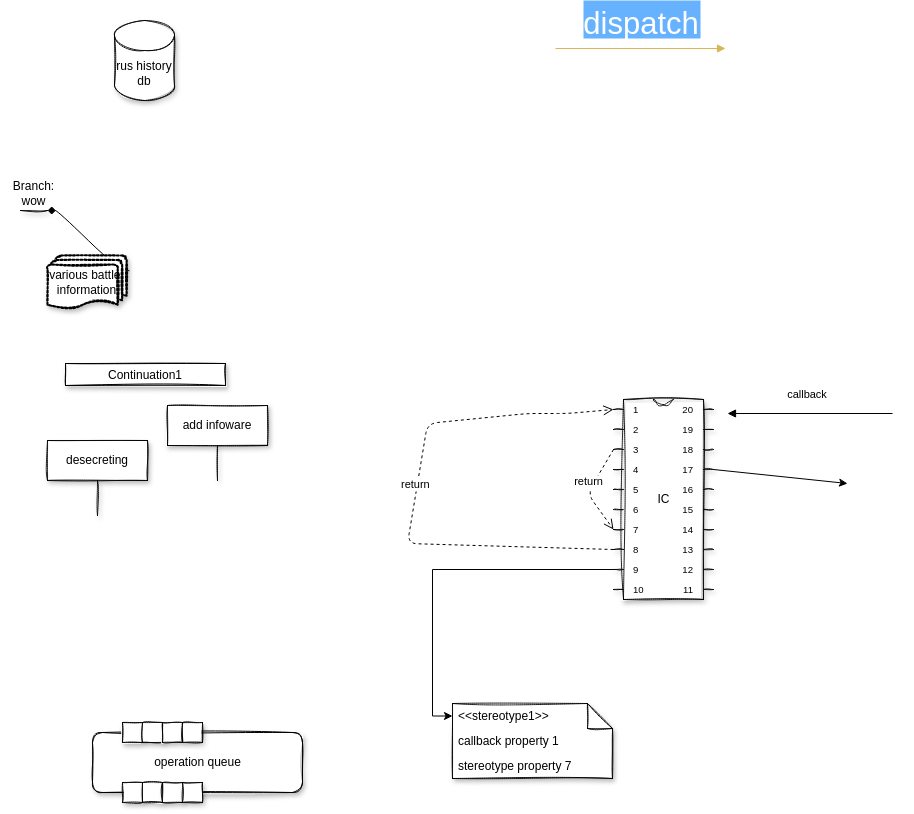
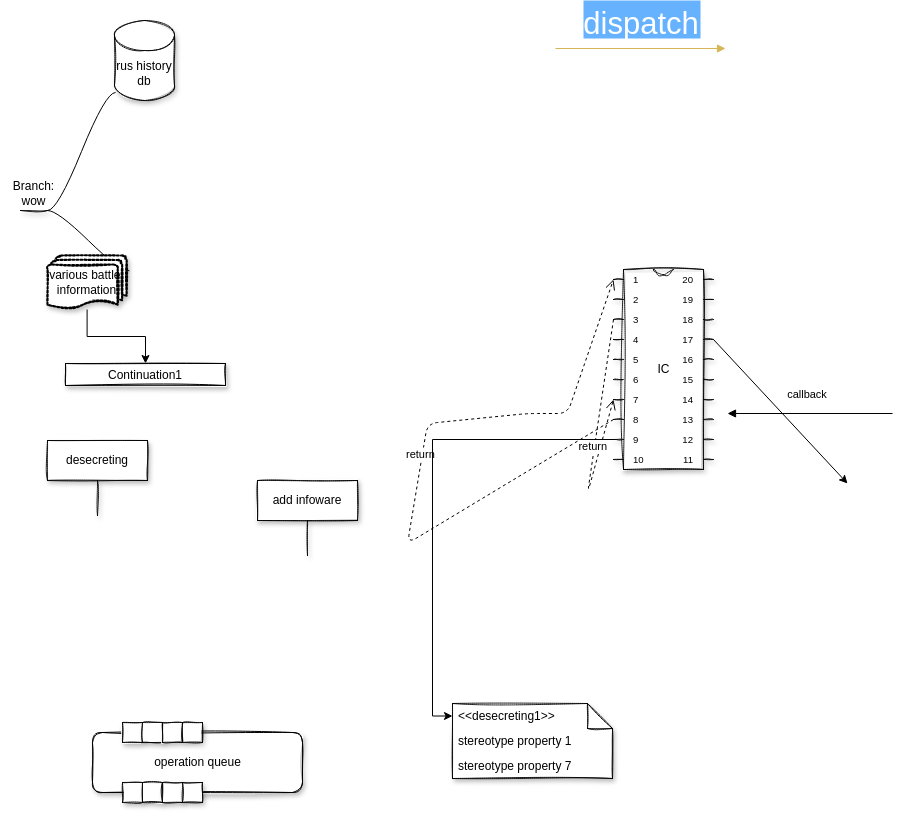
  <mxCell id="0" />
  <mxCell id="1" parent="0" />
  <mxCell id="2" value="return" style="verticalAlign=bottom;endArrow=open;dashed=1;endSize=8;exitX=0;exitY=0;shadow=0;strokeWidth=1;entryX=0;entryY=0;entryDx=0;entryDy=130;entryPerimeter=0;exitDx=0;exitDy=50;exitPerimeter=0;" parent="1" source="7" target="7" edge="1"><mxGeometry relative="1" as="geometry"><mxPoint x="387" y="503" as="targetPoint" /><mxPoint x="562" y="405" as="sourcePoint" /><Array as="points"><mxPoint x="587" y="493" /></Array></mxGeometry></mxCell>
  <mxCell id="3" value="dispatch" style="verticalAlign=bottom;endArrow=block;entryX=0;entryY=0;shadow=0;strokeWidth=1;fillColor=#fff2cc;strokeColor=#d6b656;labelBorderColor=none;fontSize=31;labelBackgroundColor=#66B2FF;fontColor=#FFFFFF;" parent="1" edge="1"><mxGeometry x="0.012" y="9" relative="1" as="geometry"><mxPoint x="555" y="48" as="sourcePoint" /><mxPoint x="725" y="48" as="targetPoint" /><mxPoint as="offset" /></mxGeometry></mxCell>
  <mxCell id="4" value="callback" style="verticalAlign=bottom;endArrow=block;entryX=1;entryY=0;shadow=0;strokeWidth=1;" parent="1" edge="1"><mxGeometry x="0.03" y="-10" relative="1" as="geometry"><mxPoint x="892" y="413" as="sourcePoint" /><mxPoint x="727" y="413" as="targetPoint" /><mxPoint as="offset" /></mxGeometry></mxCell>
  <mxCell id="5" value="return" style="verticalAlign=bottom;endArrow=open;dashed=1;endSize=8;exitX=0;exitY=0;shadow=0;strokeWidth=1;entryX=0;entryY=0;entryDx=0;entryDy=10;entryPerimeter=0;exitDx=0;exitDy=150;exitPerimeter=0;" parent="1" source="7" target="7" edge="1"><mxGeometry relative="1" as="geometry"><mxPoint x="577" y="333" as="targetPoint" /><mxPoint x="397" y="369" as="sourcePoint" /><Array as="points"><mxPoint x="407" y="543" /><mxPoint x="427" y="423" /><mxPoint x="527" y="413" /><mxPoint x="567" y="413" /></Array></mxGeometry></mxCell>
  <mxCell id="6" value="" style="edgeStyle=orthogonalEdgeStyle;rounded=0;orthogonalLoop=1;jettySize=auto;html=1;exitX=0;exitY=0;exitDx=0;exitDy=170;exitPerimeter=0;entryX=0;entryY=0.5;entryDx=0;entryDy=0;" edge="1" parent="1" source="7" target="30"><mxGeometry relative="1" as="geometry"><mxPoint x="663" y="679" as="targetPoint" /></mxGeometry></mxCell>
- <mxCell id="7" value="IC" style="shadow=1;dashed=1;align=center;html=1;strokeWidth=1;shape=mxgraph.electrical.logic_gates.dual_inline_ic;labelNames=a,b,c,d,e,f,g,h,i,j,k,l,m,n,o,p,q,r,s,t;dashPattern=1 1;sketch=1;curveFitting=1;jiggle=2;" vertex="1" parent="1"><mxGeometry x="613" y="399" width="100" height="200" as="geometry" /></mxCell>
+ <mxCell id="7" value="IC" style="shadow=1;dashed=1;align=center;html=1;strokeWidth=1;shape=mxgraph.electrical.logic_gates.dual_inline_ic;labelNames=a,b,c,d,e,f,g,h,i,j,k,l,m,n,o,p,q,r,s,t;dashPattern=1 1;sketch=1;curveFitting=1;jiggle=2;" vertex="1" parent="1"><mxGeometry x="613" y="269" width="100" height="200" as="geometry" /></mxCell>
  <mxCell id="8" value="" style="edgeStyle=none;orthogonalLoop=1;jettySize=auto;html=1;rounded=0;exitX=1;exitY=0;exitDx=0;exitDy=70;exitPerimeter=0;" edge="1" parent="1" source="7"><mxGeometry width="80" relative="1" as="geometry"><mxPoint x="727" y="283" as="sourcePoint" /><mxPoint x="847" y="483" as="targetPoint" /><Array as="points" /></mxGeometry></mxCell>
  <mxCell id="9" value="rus history db" style="shape=cylinder3;whiteSpace=wrap;html=1;boundedLbl=1;backgroundOutline=1;size=15;shadow=1;dashed=1;dashPattern=1 1;sketch=1;" vertex="1" parent="1"><mxGeometry x="114" y="20" width="60" height="80" as="geometry" /></mxCell>
+ <mxCell id="10" style="edgeStyle=entityRelationEdgeStyle;rounded=0;orthogonalLoop=1;jettySize=auto;html=1;startArrow=none;endArrow=none;segment=10;curved=1;sourcePerimeterSpacing=0;targetPerimeterSpacing=0;entryX=0.017;entryY=0.9;entryDx=0;entryDy=0;entryPerimeter=0;" edge="1" parent="1" source="11" target="9"><mxGeometry relative="1" as="geometry"><mxPoint x="146" y="156" as="targetPoint" /></mxGeometry></mxCell>
  <mxCell id="11" value="Branch: wow" style="whiteSpace=wrap;html=1;shape=partialRectangle;top=0;left=0;bottom=1;right=0;points=[[0,1],[1,1]];fillColor=none;align=center;verticalAlign=bottom;routingCenterY=0.5;snapToPoint=1;recursiveResize=0;autosize=1;treeFolding=1;treeMoving=1;newEdgeStyle={&quot;edgeStyle&quot;:&quot;entityRelationEdgeStyle&quot;,&quot;startArrow&quot;:&quot;none&quot;,&quot;endArrow&quot;:&quot;none&quot;,&quot;segment&quot;:10,&quot;curved&quot;:1,&quot;sourcePerimeterSpacing&quot;:0,&quot;targetPerimeterSpacing&quot;:0};shadow=1;dashed=1;dashPattern=1 1;sketch=1;" vertex="1" parent="1"><mxGeometry x="20" y="174" width="27" height="36" as="geometry" /></mxCell>
- <mxCell id="12" value="" style="edgeStyle=entityRelationEdgeStyle;startArrow=none;endArrow=diamond;segment=10;curved=1;rounded=0;exitX=1.034;exitY=0.283;exitDx=0;exitDy=0;exitPerimeter=0;" edge="1" target="11" parent="1" source="14"><mxGeometry relative="1" as="geometry"><mxPoint x="215" y="334" as="sourcePoint" /></mxGeometry></mxCell>
+ <mxCell id="12" value="" style="edgeStyle=entityRelationEdgeStyle;startArrow=none;endArrow=none;segment=10;curved=1;rounded=0;exitX=1.034;exitY=0.283;exitDx=0;exitDy=0;exitPerimeter=0;" edge="1" target="11" parent="1" source="14"><mxGeometry relative="1" as="geometry"><mxPoint x="215" y="334" as="sourcePoint" /></mxGeometry></mxCell>
+ <mxCell id="13" value="" style="edgeStyle=orthogonalEdgeStyle;rounded=0;orthogonalLoop=1;jettySize=auto;html=1;entryX=0.5;entryY=0;entryDx=0;entryDy=0;" edge="1" parent="1" source="14" target="26"><mxGeometry relative="1" as="geometry"><mxPoint x="206.2" y="282" as="targetPoint" /></mxGeometry></mxCell>
  <mxCell id="14" value="various battle&amp;nbsp; information" style="strokeWidth=2;html=1;shape=mxgraph.flowchart.multi-document;whiteSpace=wrap;shadow=1;dashed=1;dashPattern=1 1;sketch=1;" vertex="1" parent="1"><mxGeometry x="47" y="255" width="79.2" height="54" as="geometry" /></mxCell>
  <mxCell id="15" value="operation queue" style="html=1;dashed=0;rounded=1;absoluteArcSize=1;arcSize=20;verticalAlign=middle;align=center;shadow=1;dashPattern=1 1;sketch=1;" vertex="1" parent="1"><mxGeometry x="92" y="732" width="210" height="60" as="geometry" /></mxCell>
  <mxCell id="16" value="" style="group;resizeWidth=0;resizeHeight=0;shadow=1;dashed=1;dashPattern=1 1;sketch=1;" vertex="1" parent="15"><mxGeometry width="80" height="20" relative="1" as="geometry"><mxPoint x="30" y="-10" as="offset" /></mxGeometry></mxCell>
  <mxCell id="17" value="" style="resizeWidth=0;resizeHeight=0;points=[[0,0],[0.5,0],[1,0]];shadow=1;dashed=1;dashPattern=1 1;sketch=1;" vertex="1" parent="16"><mxGeometry width="20" height="20" relative="1" as="geometry"><mxPoint as="offset" /></mxGeometry></mxCell>
  <mxCell id="18" value="" style="resizeWidth=0;resizeHeight=0;points=[[0,0],[0.5,0],[1,0]];shadow=1;dashed=1;dashPattern=1 1;sketch=1;" vertex="1" parent="16"><mxGeometry width="20" height="20" relative="1" as="geometry"><mxPoint x="20" as="offset" /></mxGeometry></mxCell>
  <mxCell id="19" value="" style="resizeWidth=0;resizeHeight=0;points=[[0,0],[0.5,0],[1,0]];shadow=1;dashed=1;dashPattern=1 1;sketch=1;" vertex="1" parent="16"><mxGeometry width="20" height="20" relative="1" as="geometry"><mxPoint x="40" as="offset" /></mxGeometry></mxCell>
  <mxCell id="20" value="" style="resizeWidth=0;resizeHeight=0;points=[[0,0],[0.5,0],[1,0]];shadow=1;dashed=1;dashPattern=1 1;sketch=1;" vertex="1" parent="16"><mxGeometry width="20" height="20" relative="1" as="geometry"><mxPoint x="60" as="offset" /></mxGeometry></mxCell>
  <mxCell id="21" value="" style="group;resizeWidth=0;resizeHeight=0;shadow=1;dashed=1;dashPattern=1 1;sketch=1;" vertex="1" parent="15"><mxGeometry y="1" width="80" height="20" relative="1" as="geometry"><mxPoint x="30" y="-10" as="offset" /></mxGeometry></mxCell>
  <mxCell id="22" value="" style="resizeWidth=0;resizeHeight=0;points=[[0,1],[0.5,1],[1,1]];shadow=1;dashed=1;dashPattern=1 1;sketch=1;" vertex="1" parent="21"><mxGeometry width="20" height="20" relative="1" as="geometry"><mxPoint as="offset" /></mxGeometry></mxCell>
  <mxCell id="23" value="" style="resizeWidth=0;resizeHeight=0;points=[[0,1],[0.5,1],[1,1]];shadow=1;dashed=1;dashPattern=1 1;sketch=1;" vertex="1" parent="21"><mxGeometry width="20" height="20" relative="1" as="geometry"><mxPoint x="20" as="offset" /></mxGeometry></mxCell>
  <mxCell id="24" value="" style="resizeWidth=0;resizeHeight=0;points=[[0,1],[0.5,1],[1,1]];shadow=1;dashed=1;dashPattern=1 1;sketch=1;" vertex="1" parent="21"><mxGeometry width="20" height="20" relative="1" as="geometry"><mxPoint x="40" as="offset" /></mxGeometry></mxCell>
  <mxCell id="25" value="" style="resizeWidth=0;resizeHeight=0;points=[[0,1],[0.5,1],[1,1]];shadow=1;dashed=1;dashPattern=1 1;sketch=1;" vertex="1" parent="21"><mxGeometry width="20" height="20" relative="1" as="geometry"><mxPoint x="60" as="offset" /></mxGeometry></mxCell>
  <mxCell id="26" value="Continuation1" style="dashed=0;shadow=1;dashPattern=1 1;sketch=1;rounded=0;" vertex="1" parent="1"><mxGeometry x="65" y="363" width="160" height="22" as="geometry" /></mxCell>
  <mxCell id="27" value="desecreting" style="shape=umlLifeline;perimeter=lifelinePerimeter;whiteSpace=wrap;html=1;container=1;collapsible=0;recursiveResize=0;outlineConnect=0;shadow=1;dashed=1;dashPattern=1 1;sketch=1;" vertex="1" parent="1"><mxGeometry x="47" y="440" width="100" height="75" as="geometry" /></mxCell>
- <mxCell id="28" value="add infoware" style="shape=umlLifeline;perimeter=lifelinePerimeter;whiteSpace=wrap;html=1;container=1;collapsible=0;recursiveResize=0;outlineConnect=0;shadow=1;dashed=1;dashPattern=1 1;sketch=1;" vertex="1" parent="1"><mxGeometry x="167" y="405" width="100" height="75" as="geometry" /></mxCell>
+ <mxCell id="28" value="add infoware" style="shape=umlLifeline;perimeter=lifelinePerimeter;whiteSpace=wrap;html=1;container=1;collapsible=0;recursiveResize=0;outlineConnect=0;shadow=1;dashed=1;dashPattern=1 1;sketch=1;" vertex="1" parent="1"><mxGeometry x="257" y="480" width="100" height="75" as="geometry" /></mxCell>
  <mxCell id="29" value="" style="shape=note2;size=25;childLayout=stackLayout;horizontalStack=0;resizeParent=1;resizeParentMax=0;resizeLast=0;collapsible=0;marginBottom=0;html=1;container=1;shadow=1;dashed=1;dashPattern=1 1;sketch=1;" vertex="1" parent="1"><mxGeometry x="452" y="703" width="160" height="75" as="geometry" /></mxCell>
- <mxCell id="30" value="&amp;lt;&amp;lt;stereotype1&amp;gt;&amp;gt;" style="text;html=1;strokeColor=none;fillColor=none;align=left;verticalAlign=middle;spacingLeft=4;spacingRight=4;overflow=hidden;rotatable=0;points=[[0,0.5],[1,0.5]];portConstraint=eastwest;shadow=1;dashed=1;dashPattern=1 1;sketch=1;" vertex="1" parent="29"><mxGeometry width="160" height="25" as="geometry" /></mxCell>
- <mxCell id="31" value="callback property 1" style="text;html=1;strokeColor=none;fillColor=none;align=left;verticalAlign=middle;spacingLeft=4;spacingRight=4;overflow=hidden;rotatable=0;points=[[0,0.5],[1,0.5]];portConstraint=eastwest;shadow=1;dashed=1;dashPattern=1 1;sketch=1;" vertex="1" parent="29"><mxGeometry y="25" width="160" height="25" as="geometry" /></mxCell>
+ <mxCell id="30" value="&amp;lt;&amp;lt;desecreting1&amp;gt;&amp;gt;" style="text;html=1;strokeColor=none;fillColor=none;align=left;verticalAlign=middle;spacingLeft=4;spacingRight=4;overflow=hidden;rotatable=0;points=[[0,0.5],[1,0.5]];portConstraint=eastwest;shadow=1;dashed=1;dashPattern=1 1;sketch=1;" vertex="1" parent="29"><mxGeometry width="160" height="25" as="geometry" /></mxCell>
+ <mxCell id="31" value="stereotype property 1" style="text;html=1;strokeColor=none;fillColor=none;align=left;verticalAlign=middle;spacingLeft=4;spacingRight=4;overflow=hidden;rotatable=0;points=[[0,0.5],[1,0.5]];portConstraint=eastwest;shadow=1;dashed=1;dashPattern=1 1;sketch=1;" vertex="1" parent="29"><mxGeometry y="25" width="160" height="25" as="geometry" /></mxCell>
  <mxCell id="32" value="stereotype property 7" style="text;html=1;strokeColor=none;fillColor=none;align=left;verticalAlign=middle;spacingLeft=4;spacingRight=4;overflow=hidden;rotatable=0;points=[[0,0.5],[1,0.5]];portConstraint=eastwest;shadow=1;dashed=1;dashPattern=1 1;sketch=1;" vertex="1" parent="29"><mxGeometry y="50" width="160" height="25" as="geometry" /></mxCell>
